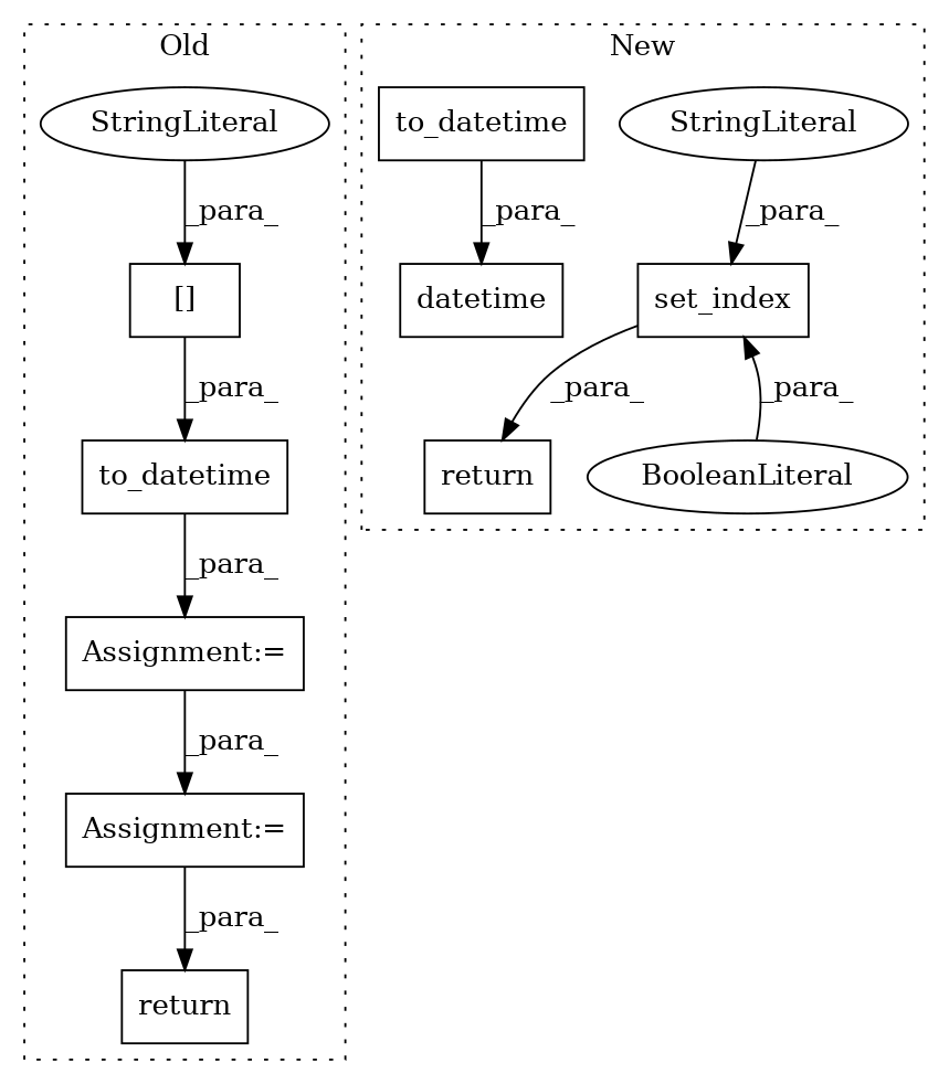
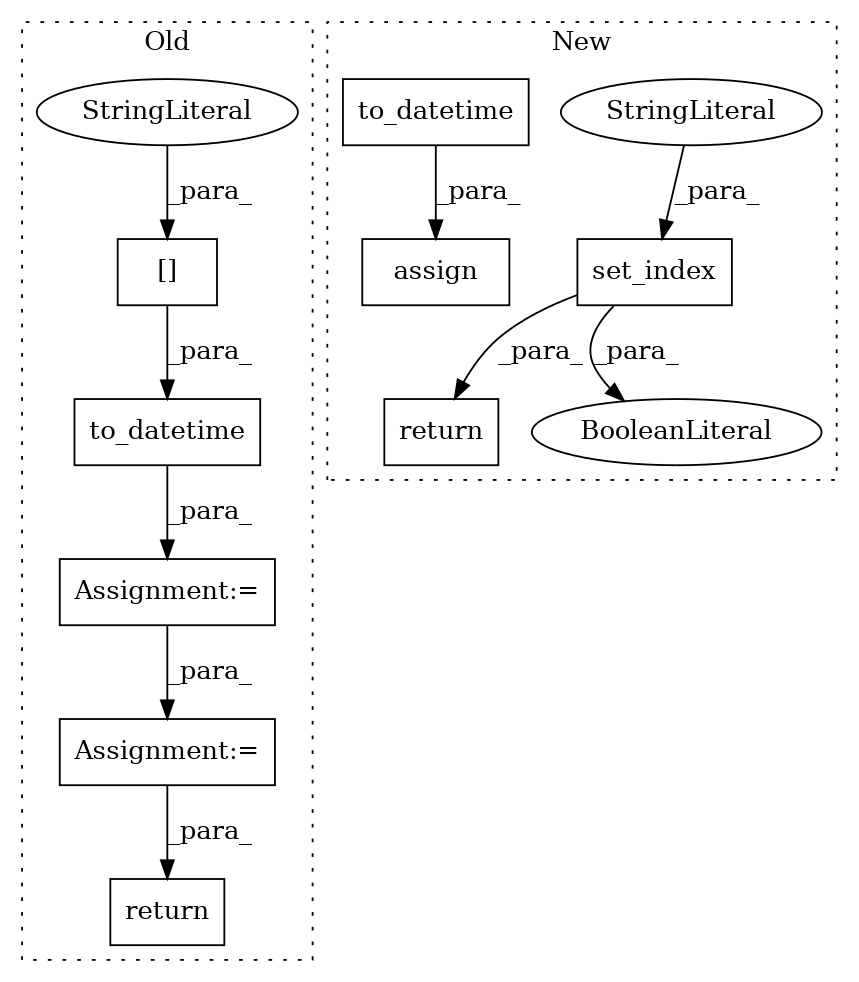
  digraph {
    node [a=32 l="12,1" shape=box]
    n1 [label=to_datetime s="8969,8995"]
    n2 [a=7 l=1 label="Assignment:=" s=8947]
    n3 [a=2 l="7,1" label="[]" s="8981,8994"]
    n4 [a=45 l=6 label=StringLiteral s=8988 shape=ellipse]
    n5 [a=7 l=1 label="Assignment:=" s=9182]
    n6 [a=41 l=7 label=return s=9472]
    n7 [a=41 l=7 label=return s=9022]
    n8 [l="10,1" label=set_index s="8758,8780"]
    n9 [a=9 l=5 label=BooleanLiteral s=8775 shape=ellipse]
    n10 [a=45 l=6 label=StringLiteral s=8768 shape=ellipse]
    n11 [label=to_datetime s="8672,8692"]
-   n12 [l="7,1" label=datetime s="8650,8693"]
+   n12 [l="7,1" label=assign s="8650,8693"]
    subgraph cluster_1 {
      label=Old
      style=dotted
      n1
      n2
      n3
      n4
      n5
      n6
    }
    subgraph cluster_2 {
      label=New
      style=dotted
      n7
      n8
      n9
      n10
      n11
      n12
    }
    n1 -> n2 [label=_para_]
    n2 -> n5 [label=_para_]
    n3 -> n1 [label=_para_]
    n4 -> n3 [label=_para_]
    n5 -> n6 [label=_para_]
    n8 -> n7 [label=_para_]
-   n9 -> n8 [label=_para_]
+   n8 -> n9 [label=_para_]
    n10 -> n8 [label=_para_]
    n11 -> n12 [label=_para_]
  }
